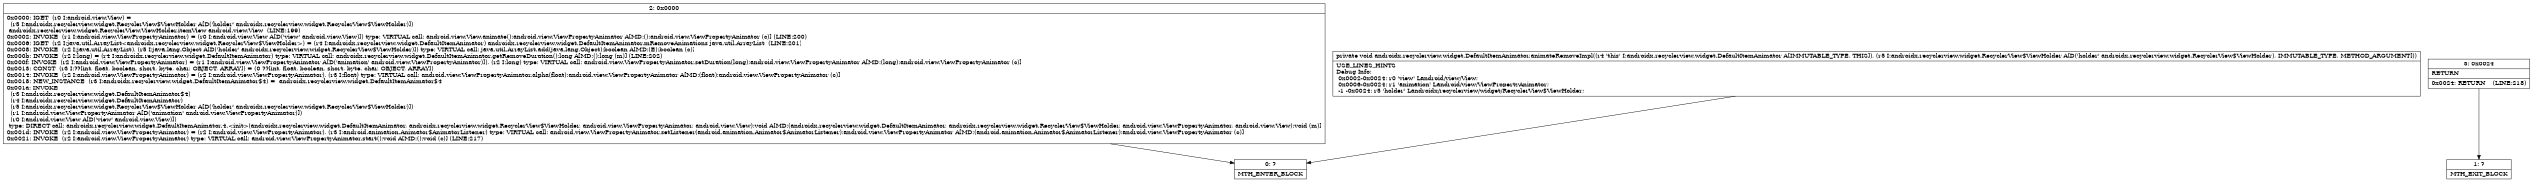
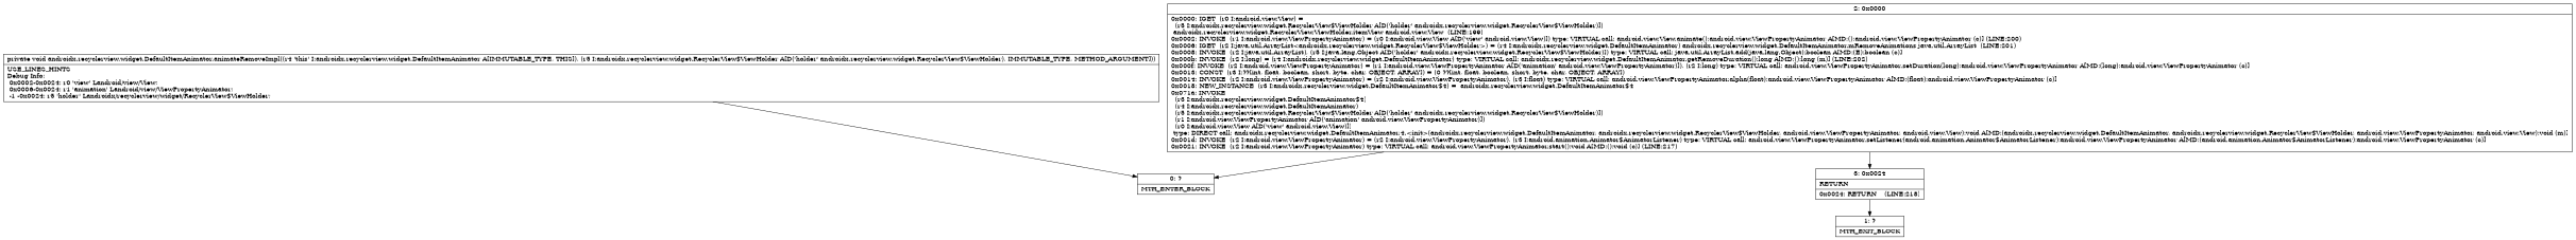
  digraph {
    node [shape=record]
    n1 [label="{0\:\ ?|MTH_ENTER_BLOCK\l}"]
-   n2 [label="{2\:\ 0x0000|0x0000: IGET  (r0 I:android.view.View) = \l  (r5 I:androidx.recyclerview.widget.RecyclerView$ViewHolder A[D('holder' androidx.recyclerview.widget.RecyclerView$ViewHolder)])\l androidx.recyclerview.widget.RecyclerView.ViewHolder.itemView android.view.View  (LINE:199)\l0x0002: INVOKE  (r1 I:android.view.ViewPropertyAnimator) = (r0 I:android.view.View A[D('view' android.view.View)]) type: VIRTUAL call: android.view.View.animate():android.view.ViewPropertyAnimator A[MD:():android.view.ViewPropertyAnimator (c)] (LINE:200)\l0x0006: IGET  (r2 I:java.util.ArrayList\<androidx.recyclerview.widget.RecyclerView$ViewHolder\>) = (r4 I:androidx.recyclerview.widget.DefaultItemAnimator) androidx.recyclerview.widget.DefaultItemAnimator.mRemoveAnimations java.util.ArrayList  (LINE:201)\l0x0008: INVOKE  (r2 I:java.util.ArrayList), (r5 I:java.lang.Object A[D('holder' androidx.recyclerview.widget.RecyclerView$ViewHolder)]) type: VIRTUAL call: java.util.ArrayList.add(java.lang.Object):boolean A[MD:(E):boolean (c)]\l0x000b: INVOKE  (r2 I:long) = (r4 I:androidx.recyclerview.widget.DefaultItemAnimator) type: VIRTUAL call: androidx.recyclerview.widget.DefaultItemAnimator.getRemoveDuration():long A[MD:():long (m)] (LINE:202)\l0x000f: INVOKE  (r2 I:android.view.ViewPropertyAnimator) = (r1 I:android.view.ViewPropertyAnimator A[D('animation' android.view.ViewPropertyAnimator)]), (r2 I:long) type: VIRTUAL call: android.view.ViewPropertyAnimator.setDuration(long):android.view.ViewPropertyAnimator A[MD:(long):android.view.ViewPropertyAnimator (c)]\l0x0013: CONST  (r3 I:??[int, float, boolean, short, byte, char, OBJECT, ARRAY]) = (0 ??[int, float, boolean, short, byte, char, OBJECT, ARRAY]) \l0x0014: INVOKE  (r2 I:android.view.ViewPropertyAnimator) = (r2 I:android.view.ViewPropertyAnimator), (r3 I:float) type: VIRTUAL call: android.view.ViewPropertyAnimator.alpha(float):android.view.ViewPropertyAnimator A[MD:(float):android.view.ViewPropertyAnimator (c)]\l0x0018: NEW_INSTANCE  (r3 I:androidx.recyclerview.widget.DefaultItemAnimator$4) =  androidx.recyclerview.widget.DefaultItemAnimator$4 \l0x001a: INVOKE  \l  (r3 I:androidx.recyclerview.widget.DefaultItemAnimator$4)\l  (r4 I:androidx.recyclerview.widget.DefaultItemAnimator)\l  (r5 I:androidx.recyclerview.widget.RecyclerView$ViewHolder A[D('holder' androidx.recyclerview.widget.RecyclerView$ViewHolder)])\l  (r1 I:android.view.ViewPropertyAnimator A[D('animation' android.view.ViewPropertyAnimator)])\l  (r0 I:android.view.View A[D('view' android.view.View)])\l type: DIRECT call: androidx.recyclerview.widget.DefaultItemAnimator.4.\<init\>(androidx.recyclerview.widget.DefaultItemAnimator, androidx.recyclerview.widget.RecyclerView$ViewHolder, android.view.ViewPropertyAnimator, android.view.View):void A[MD:(androidx.recyclerview.widget.DefaultItemAnimator, androidx.recyclerview.widget.RecyclerView$ViewHolder, android.view.ViewPropertyAnimator, android.view.View):void (m)]\l0x001d: INVOKE  (r2 I:android.view.ViewPropertyAnimator) = (r2 I:android.view.ViewPropertyAnimator), (r3 I:android.animation.Animator$AnimatorListener) type: VIRTUAL call: android.view.ViewPropertyAnimator.setListener(android.animation.Animator$AnimatorListener):android.view.ViewPropertyAnimator A[MD:(android.animation.Animator$AnimatorListener):android.view.ViewPropertyAnimator (c)]\l0x0021: INVOKE  (r2 I:android.view.ViewPropertyAnimator) type: VIRTUAL call: android.view.ViewPropertyAnimator.start():void A[MD:():void (c)] (LINE:217)\l}"]
+   n2 [label="{2\:\ 0x0000|0x0000: IGET  (r0 I:android.view.View) = \l  (r5 I:androidx.recyclerview.widget.RecyclerView$ViewHolder A[D('holder' androidx.recyclerview.widget.RecyclerView$ViewHolder)])\l androidx.recyclerview.widget.RecyclerView.ViewHolder.itemView android.view.View  (LINE:199)\l0x0002: INVOKE  (r1 I:android.view.ViewPropertyAnimator) = (r0 I:android.view.View A[D('view' android.view.View)]) type: VIRTUAL call: android.view.View.animate():android.view.ViewPropertyAnimator A[MD:():android.view.ViewPropertyAnimator (c)] (LINE:200)\l0x0006: IGET  (r2 I:java.util.ArrayList\<androidx.recyclerview.widget.RecyclerView$ViewHolder\>) = (r4 I:androidx.recyclerview.widget.DefaultItemAnimator) androidx.recyclerview.widget.DefaultItemAnimator.mRemoveAnimations java.util.ArrayList  (LINE:201)\l0x0008: INVOKE  (r2 I:java.util.ArrayList), (r5 I:java.lang.Object A[D('holder' androidx.recyclerview.widget.RecyclerView$ViewHolder)]) type: VIRTUAL call: java.util.ArrayList.add(java.lang.Object):boolean A[MD:(E):boolean (c)]\l0x000b: INVOKE  (r2 I:long) = (r4 I:androidx.recyclerview.widget.DefaultItemAnimator) type: VIRTUAL call: androidx.recyclerview.widget.DefaultItemAnimator.getRemoveDuration():long A[MD:():long (m)] (LINE:202)\l0x000f: INVOKE  (r2 I:android.view.ViewPropertyAnimator) = (r1 I:android.view.ViewPropertyAnimator A[D('animation' android.view.ViewPropertyAnimator)]), (r2 I:long) type: VIRTUAL call: android.view.ViewPropertyAnimator.setDuration(long):android.view.ViewPropertyAnimator A[MD:(long):android.view.ViewPropertyAnimator (c)]\l0x0013: CONST  (r3 I:??[int, float, boolean, short, byte, char, OBJECT, ARRAY]) = (0 ??[int, float, boolean, short, byte, char, OBJECT, ARRAY]) \l0x0014: INVOKE  (r2 I:android.view.ViewPropertyAnimator) = (r2 I:android.view.ViewPropertyAnimator), (r3 I:float) type: VIRTUAL call: android.view.ViewPropertyAnimator.alpha(float):android.view.ViewPropertyAnimator A[MD:(float):android.view.ViewPropertyAnimator (c)]\l0x0018: NEW_INSTANCE  (r3 I:androidx.recyclerview.widget.DefaultItemAnimator$4) =  androidx.recyclerview.widget.DefaultItemAnimator$4 \l0x071a: INVOKE  \l  (r3 I:androidx.recyclerview.widget.DefaultItemAnimator$4)\l  (r4 I:androidx.recyclerview.widget.DefaultItemAnimator)\l  (r5 I:androidx.recyclerview.widget.RecyclerView$ViewHolder A[D('holder' androidx.recyclerview.widget.RecyclerView$ViewHolder)])\l  (r1 I:android.view.ViewPropertyAnimator A[D('animation' android.view.ViewPropertyAnimator)])\l  (r0 I:android.view.View A[D('view' android.view.View)])\l type: DIRECT call: androidx.recyclerview.widget.DefaultItemAnimator.4.\<init\>(androidx.recyclerview.widget.DefaultItemAnimator, androidx.recyclerview.widget.RecyclerView$ViewHolder, android.view.ViewPropertyAnimator, android.view.View):void A[MD:(androidx.recyclerview.widget.DefaultItemAnimator, androidx.recyclerview.widget.RecyclerView$ViewHolder, android.view.ViewPropertyAnimator, android.view.View):void (m)]\l0x001d: INVOKE  (r2 I:android.view.ViewPropertyAnimator) = (r2 I:android.view.ViewPropertyAnimator), (r3 I:android.animation.Animator$AnimatorListener) type: VIRTUAL call: android.view.ViewPropertyAnimator.setListener(android.animation.Animator$AnimatorListener):android.view.ViewPropertyAnimator A[MD:(android.animation.Animator$AnimatorListener):android.view.ViewPropertyAnimator (c)]\l0x0021: INVOKE  (r2 I:android.view.ViewPropertyAnimator) type: VIRTUAL call: android.view.ViewPropertyAnimator.start():void A[MD:():void (c)] (LINE:217)\l}"]
    n3 [label="{3\:\ 0x0024|RETURN\l|0x0024: RETURN    (LINE:218)\l}"]
    n4 [label="{1\:\ ?|MTH_EXIT_BLOCK\l}"]
    n5 [label="{private void androidx.recyclerview.widget.DefaultItemAnimator.animateRemoveImpl((r4 'this' I:androidx.recyclerview.widget.DefaultItemAnimator A[IMMUTABLE_TYPE, THIS]), (r5 I:androidx.recyclerview.widget.RecyclerView$ViewHolder A[D('holder' androidx.recyclerview.widget.RecyclerView$ViewHolder), IMMUTABLE_TYPE, METHOD_ARGUMENT]))  | USE_LINES_HINTS\lDebug Info:\l  0x0002\-0x0024: r0 'view' Landroid\/view\/View;\l  0x0006\-0x0024: r1 'animation' Landroid\/view\/ViewPropertyAnimator;\l  \-1 \-0x0024: r5 'holder' Landroidx\/recyclerview\/widget\/RecyclerView$ViewHolder;\l}"]
    n2 -> n1
+   n2 -> n3
    n3 -> n4
    n5 -> n1
  }
